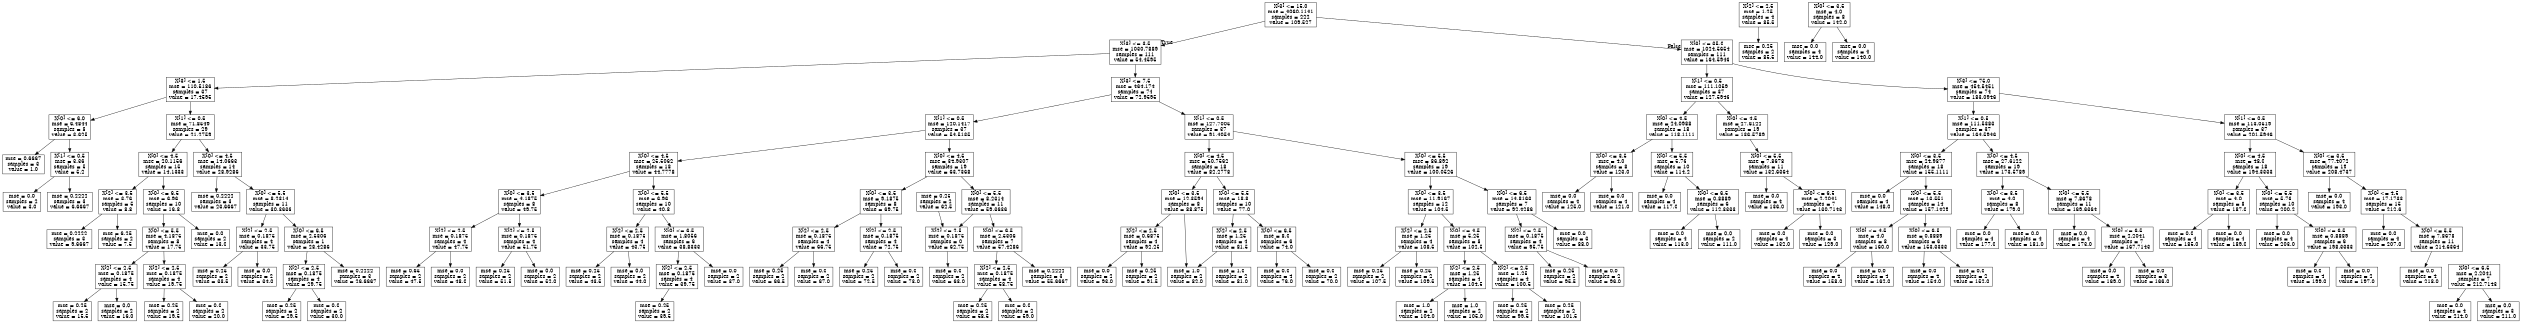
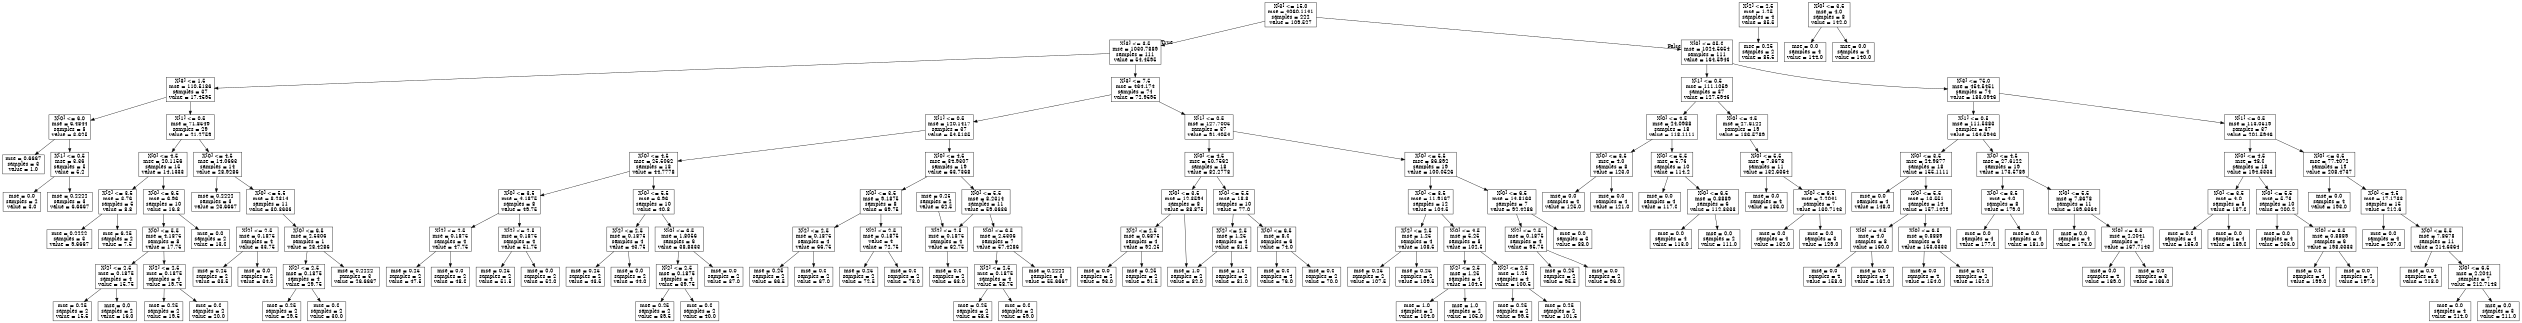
  digraph {
    node [shape=box]
    n1 [label="X[3] <= 15.0\nmse = 4060.1141\nsamples = 222\nvalue = 109.527"]
    n2 [label="X[3] <= 3.5\nmse = 1030.7889\nsamples = 111\nvalue = 54.4595"]
    n3 [label="X[3] <= 35.0\nmse = 1024.5654\nsamples = 111\nvalue = 164.5946"]
    n4 [label="X[3] <= 1.5\nmse = 110.5186\nsamples = 37\nvalue = 17.4595"]
    n5 [label="X[3] <= 7.5\nmse = 464.174\nsamples = 74\nvalue = 72.9595"]
    n6 [label="X[1] <= 0.5\nmse = 111.1059\nsamples = 37\nvalue = 127.5946"]
    n7 [label="X[3] <= 75.0\nmse = 454.5451\nsamples = 74\nvalue = 183.0946"]
    n8 [label="X[0] <= 6.0\nmse = 6.4844\nsamples = 8\nvalue = 3.625"]
    n9 [label="X[1] <= 0.5\nmse = 71.8549\nsamples = 29\nvalue = 21.2759"]
    n10 [label="X[1] <= 0.5\nmse = 120.1417\nsamples = 37\nvalue = 54.5135"]
    n11 [label="X[1] <= 0.5\nmse = 127.7005\nsamples = 37\nvalue = 91.4054"]
    n12 [label="mse = 0.6667\nsamples = 3\nvalue = 1.0"]
    n13 [label="X[1] <= 0.5\nmse = 3.36\nsamples = 5\nvalue = 5.2"]
    n14 [label="X[0] <= 4.5\nmse = 20.1156\nsamples = 15\nvalue = 14.1333"]
    n15 [label="X[0] <= 4.5\nmse = 14.0663\nsamples = 14\nvalue = 28.9286"]
    n16 [label="mse = 0.0\nsamples = 2\nvalue = 3.0"]
    n17 [label="mse = 0.2222\nsamples = 3\nvalue = 6.6667"]
    n18 [label="X[2] <= 3.5\nmse = 3.76\nsamples = 5\nvalue = 8.8"]
    n19 [label="X[0] <= 6.5\nmse = 6.96\nsamples = 10\nvalue = 16.8"]
    n20 [label="mse = 0.2222\nsamples = 3\nvalue = 23.6667"]
    n21 [label="X[0] <= 5.5\nmse = 8.2314\nsamples = 11\nvalue = 30.3636"]
    n22 [label="mse = 0.2222\nsamples = 3\nvalue = 9.6667"]
    n23 [label="mse = 6.25\nsamples = 2\nvalue = 7.5"]
    n24 [label="X[0] <= 5.5\nmse = 4.1875\nsamples = 8\nvalue = 17.75"]
    n25 [label="mse = 0.0\nsamples = 2\nvalue = 13.0"]
    n26 [label="X[2] <= 2.5\nmse = 0.1875\nsamples = 4\nvalue = 15.75"]
    n27 [label="X[2] <= 2.5\nmse = 0.1875\nsamples = 4\nvalue = 19.75"]
    n28 [label="mse = 0.25\nsamples = 2\nvalue = 15.5"]
    n29 [label="mse = 0.0\nsamples = 2\nvalue = 16.0"]
    n30 [label="mse = 0.25\nsamples = 2\nvalue = 19.5"]
    n31 [label="mse = 0.0\nsamples = 2\nvalue = 20.0"]
    n32 [label="X[2] <= 2.5\nmse = 0.1875\nsamples = 4\nvalue = 33.75"]
    n33 [label="X[0] <= 6.5\nmse = 2.5306\nsamples = 1\nvalue = 28.4286"]
    n34 [label="mse = 0.25\nsamples = 2\nvalue = 33.5"]
    n35 [label="mse = 0.0\nsamples = 2\nvalue = 34.0"]
    n36 [label="X[2] <= 2.5\nmse = 0.1875\nsamples = 4\nvalue = 29.75"]
    n37 [label="mse = 0.2222\nsamples = 3\nvalue = 26.6667"]
    n38 [label="mse = 0.25\nsamples = 2\nvalue = 29.5"]
    n39 [label="mse = 0.0\nsamples = 2\nvalue = 30.0"]
    n40 [label="X[0] <= 4.5\nmse = 25.5062\nsamples = 18\nvalue = 44.7778"]
    n41 [label="X[0] <= 4.5\nmse = 34.9307\nsamples = 19\nvalue = 63.7368"]
    n42 [label="X[0] <= 4.5\nmse = 50.7562\nsamples = 18\nvalue = 82.2778"]
    n43 [label="X[0] <= 5.5\nmse = 86.892\nsamples = 19\nvalue = 100.0526"]
    n44 [label="X[0] <= 3.5\nmse = 4.1875\nsamples = 8\nvalue = 49.75"]
    n45 [label="X[0] <= 5.5\nmse = 6.96\nsamples = 10\nvalue = 40.8"]
    n46 [label="X[0] <= 3.5\nmse = 9.1875\nsamples = 8\nvalue = 69.75"]
    n47 [label="X[0] <= 5.5\nmse = 8.2314\nsamples = 11\nvalue = 59.3636"]
    n48 [label="X[2] <= 2.5\nmse = 0.1875\nsamples = 4\nvalue = 47.75"]
    n49 [label="X[2] <= 2.5\nmse = 0.1875\nsamples = 4\nvalue = 51.75"]
    n50 [label="X[2] <= 2.5\nmse = 0.1875\nsamples = 4\nvalue = 43.75"]
    n51 [label="X[0] <= 6.5\nmse = 1.8056\nsamples = 6\nvalue = 38.8333"]
-   n52 [label="mse = 0.65\nsamples = 2\nvalue = 47.5"]
+   n52 [label="mse = 0.25\nsamples = 2\nvalue = 47.5"]
    n53 [label="mse = 0.0\nsamples = 2\nvalue = 48.0"]
    n54 [label="mse = 0.25\nsamples = 2\nvalue = 51.5"]
    n55 [label="mse = 0.0\nsamples = 2\nvalue = 52.0"]
    n56 [label="mse = 0.25\nsamples = 2\nvalue = 43.5"]
    n57 [label="mse = 0.0\nsamples = 2\nvalue = 44.0"]
    n58 [label="X[2] <= 2.5\nmse = 0.1875\nsamples = 4\nvalue = 39.75"]
    n59 [label="mse = 0.0\nsamples = 2\nvalue = 37.0"]
    n60 [label="mse = 0.25\nsamples = 2\nvalue = 39.5"]
+   n61 [label="mse = 0.0\nsamples = 2\nvalue = 40.0"]
    n62 [label="X[2] <= 2.5\nmse = 0.1875\nsamples = 4\nvalue = 66.75"]
-   n63 [label="X[2] <= 2.5\nmse = 0.1875\nsamples = 4\nvalue = 72.75"]
-   n64 [label="X[2] <= 2.5\nmse = 0.1875\nsamples = 0\nvalue = 62.75"]
+   n63 [label="X[2] <= 2.5\nmse = 0.1875\nvalue = 4\nvalue = 72.75"]
+   n64 [label="X[2] <= 2.5\nmse = 0.1875\nsamples = 4\nvalue = 62.75"]
    n65 [label="X[0] <= 6.5\nmse = 2.5306\nsamples = 7\nvalue = 57.4286"]
    n66 [label="mse = 0.25\nsamples = 2\nvalue = 66.5"]
    n67 [label="mse = 0.0\nsamples = 2\nvalue = 67.0"]
    n68 [label="mse = 0.25\nsamples = 2\nvalue = 72.5"]
    n69 [label="mse = 0.0\nsamples = 2\nvalue = 73.0"]
    n70 [label="mse = 0.0\nsamples = 2\nvalue = 63.0"]
    n71 [label="X[2] <= 2.5\nmse = 0.1875\nsamples = 4\nvalue = 58.75"]
    n72 [label="mse = 0.2222\nsamples = 3\nvalue = 55.6667"]
    n73 [label="mse = 0.25\nsamples = 2\nvalue = 62.5"]
    n74 [label="mse = 0.25\nsamples = 2\nvalue = 58.5"]
    n75 [label="mse = 0.0\nsamples = 2\nvalue = 59.0"]
    n76 [label="X[0] <= 3.5\nmse = 12.3594\nsamples = 8\nvalue = 88.875"]
    n77 [label="X[0] <= 5.5\nmse = 18.8\nsamples = 10\nvalue = 77.0"]
    n78 [label="X[0] <= 3.5\nmse = 11.9167\nsamples = 12\nvalue = 104.5"]
    n79 [label="X[0] <= 6.5\nmse = 14.8163\nsamples = 7\nvalue = 92.4286"]
    n80 [label="X[2] <= 2.5\nmse = 0.6875\nsamples = 4\nvalue = 92.25"]
    n81 [label="mse = 1.0\nsamples = 2\nvalue = 82.0"]
    n82 [label="X[2] <= 2.5\nmse = 1.25\nsamples = 4\nvalue = 81.5"]
    n83 [label="X[0] <= 6.5\nmse = 8.0\nsamples = 6\nvalue = 74.0"]
    n84 [label="mse = 0.0\nsamples = 2\nvalue = 93.0"]
    n85 [label="mse = 0.25\nsamples = 2\nvalue = 91.5"]
    n86 [label="X[2] <= 2.5\nmse = 1.25\nsamples = 4\nvalue = 85.5"]
    n87 [label="mse = 0.25\nsamples = 2\nvalue = 85.5"]
    n88 [label="mse = 1.0\nsamples = 2\nvalue = 81.0"]
    n89 [label="mse = 0.0\nsamples = 4\nvalue = 76.0"]
    n90 [label="mse = 0.0\nsamples = 2\nvalue = 70.0"]
    n91 [label="X[2] <= 2.5\nmse = 1.25\nsamples = 4\nvalue = 108.5"]
    n92 [label="X[0] <= 4.5\nmse = 5.25\nsamples = 8\nvalue = 102.5"]
    n93 [label="X[2] <= 2.5\nmse = 0.1875\nsamples = 4\nvalue = 95.75"]
    n94 [label="mse = 0.0\nsamples = 3\nvalue = 88.0"]
    n95 [label="mse = 0.25\nsamples = 2\nvalue = 107.5"]
    n96 [label="mse = 0.25\nsamples = 2\nvalue = 109.5"]
    n97 [label="X[2] <= 2.5\nmse = 1.25\nsamples = 4\nvalue = 104.5"]
    n98 [label="X[2] <= 2.5\nmse = 1.25\nsamples = 4\nvalue = 100.5"]
    n99 [label="mse = 1.0\nsamples = 2\nvalue = 104.0"]
    n100 [label="mse = 1.0\nsamples = 2\nvalue = 105.0"]
    n101 [label="mse = 0.25\nsamples = 2\nvalue = 99.5"]
    n102 [label="mse = 0.25\nsamples = 2\nvalue = 101.5"]
    n103 [label="mse = 0.25\nsamples = 2\nvalue = 95.5"]
    n104 [label="mse = 0.0\nsamples = 2\nvalue = 96.0"]
    n105 [label="X[0] <= 4.5\nmse = 24.0988\nsamples = 18\nvalue = 118.1111"]
    n106 [label="X[0] <= 4.5\nmse = 27.6122\nsamples = 19\nvalue = 136.5789"]
    n107 [label="X[1] <= 0.5\nmse = 111.5383\nsamples = 37\nvalue = 164.5946"]
    n108 [label="X[1] <= 0.5\nmse = 113.0519\nsamples = 37\nvalue = 201.5946"]
    n109 [label="X[0] <= 3.5\nmse = 4.0\nsamples = 8\nvalue = 123.0"]
    n110 [label="X[0] <= 5.5\nmse = 5.76\nsamples = 10\nvalue = 114.2"]
    n111 [label="X[0] <= 5.5\nmse = 7.8678\nsamples = 11\nvalue = 132.6364"]
    n112 [label="mse = 0.0\nsamples = 4\nvalue = 125.0"]
    n113 [label="mse = 0.0\nsamples = 4\nvalue = 121.0"]
    n114 [label="mse = 0.0\nsamples = 4\nvalue = 117.0"]
    n115 [label="X[0] <= 6.5\nmse = 0.8889\nsamples = 6\nvalue = 112.3333"]
    n116 [label="mse = 0.0\nsamples = 4\nvalue = 113.0"]
    n117 [label="mse = 0.0\nsamples = 2\nvalue = 111.0"]
    n118 [label="X[0] <= 3.5\nmse = 4.0\nsamples = 8\nvalue = 142.0"]
    n119 [label="mse = 0.0\nsamples = 4\nvalue = 144.0"]
    n120 [label="mse = 0.0\nsamples = 4\nvalue = 140.0"]
    n121 [label="mse = 0.0\nsamples = 4\nvalue = 136.0"]
    n122 [label="X[0] <= 6.5\nmse = 2.2041\nsamples = 7\nvalue = 130.7143"]
    n123 [label="mse = 0.0\nsamples = 4\nvalue = 132.0"]
    n124 [label="mse = 0.0\nsamples = 3\nvalue = 129.0"]
    n125 [label="X[0] <= 3.5\nmse = 24.9877\nsamples = 18\nvalue = 155.1111"]
    n126 [label="X[0] <= 4.5\nmse = 27.6122\nsamples = 19\nvalue = 173.5789"]
    n127 [label="X[0] <= 4.5\nmse = 48.0\nsamples = 18\nvalue = 194.3333"]
    n128 [label="X[0] <= 3.5\nmse = 77.4072\nsamples = 19\nvalue = 208.4737"]
    n129 [label="mse = 0.0\nsamples = 4\nvalue = 148.0"]
    n130 [label="X[0] <= 5.5\nmse = 13.551\nsamples = 14\nvalue = 157.1429"]
    n131 [label="X[0] <= 3.5\nmse = 4.0\nsamples = 8\nvalue = 179.0"]
    n132 [label="X[0] <= 5.5\nmse = 7.8678\nsamples = 11\nvalue = 169.6364"]
    n133 [label="X[0] <= 4.5\nmse = 4.0\nsamples = 8\nvalue = 160.0"]
    n134 [label="X[0] <= 6.5\nmse = 0.8889\nsamples = 6\nvalue = 153.3333"]
    n135 [label="mse = 0.0\nsamples = 4\nvalue = 158.0"]
    n136 [label="mse = 0.0\nsamples = 4\nvalue = 162.0"]
    n137 [label="mse = 0.0\nsamples = 4\nvalue = 154.0"]
    n138 [label="mse = 0.0\nsamples = 2\nvalue = 152.0"]
    n139 [label="mse = 0.0\nsamples = 4\nvalue = 177.0"]
    n140 [label="mse = 0.0\nsamples = 4\nvalue = 181.0"]
    n141 [label="mse = 0.0\nsamples = 4\nvalue = 173.0"]
    n142 [label="X[0] <= 6.5\nmse = 2.2041\nsamples = 7\nvalue = 167.7143"]
    n143 [label="mse = 0.0\nsamples = 4\nvalue = 169.0"]
    n144 [label="mse = 0.0\nsamples = 3\nvalue = 166.0"]
    n145 [label="X[0] <= 3.5\nmse = 4.0\nsamples = 8\nvalue = 187.0"]
    n146 [label="X[0] <= 5.5\nmse = 5.76\nsamples = 10\nvalue = 200.2"]
    n147 [label="mse = 0.0\nsamples = 4\nvalue = 193.0"]
    n148 [label="X[0] <= 4.5\nmse = 17.1733\nsamples = 15\nvalue = 212.6"]
    n149 [label="mse = 0.0\nsamples = 4\nvalue = 185.0"]
    n150 [label="mse = 0.0\nsamples = 4\nvalue = 189.0"]
    n151 [label="mse = 0.0\nsamples = 4\nvalue = 203.0"]
    n152 [label="X[0] <= 6.5\nmse = 0.8889\nsamples = 6\nvalue = 198.3333"]
    n153 [label="mse = 0.0\nsamples = 4\nvalue = 199.0"]
    n154 [label="mse = 0.0\nsamples = 2\nvalue = 197.0"]
    n155 [label="mse = 0.0\nsamples = 4\nvalue = 207.0"]
    n156 [label="X[0] <= 5.5\nmse = 7.8678\nsamples = 11\nvalue = 214.6364"]
    n157 [label="mse = 0.0\nsamples = 4\nvalue = 218.0"]
    n158 [label="X[0] <= 6.5\nmse = 2.2041\nsamples = 7\nvalue = 212.7143"]
    n159 [label="mse = 0.0\nsamples = 4\nvalue = 214.0"]
    n160 [label="mse = 0.0\nsamples = 3\nvalue = 211.0"]
    n1 -> n2 [headlabel=True labelangle=45 labeldistance=2.5]
    n1 -> n3 [headlabel=False labelangle=-45 labeldistance=2.5]
    n2 -> n4
    n2 -> n5
    n3 -> n6
    n3 -> n7
    n4 -> n8
    n4 -> n9
    n5 -> n10
    n5 -> n11
    n6 -> n105
    n6 -> n106
    n7 -> n107
    n7 -> n108
    n8 -> n12
    n8 -> n13
    n9 -> n14
    n9 -> n15
    n10 -> n40
    n10 -> n41
    n11 -> n42
    n11 -> n43
    n13 -> n16
    n13 -> n17
    n14 -> n18
    n14 -> n19
    n15 -> n20
    n15 -> n21
    n18 -> n22
    n18 -> n23
    n19 -> n24
    n19 -> n25
-   n21 -> n32
    n21 -> n33
    n24 -> n26
    n24 -> n27
    n26 -> n28
    n26 -> n29
    n27 -> n30
    n27 -> n31
    n32 -> n34
    n32 -> n35
    n33 -> n36
    n33 -> n37
    n36 -> n38
    n36 -> n39
    n40 -> n44
    n40 -> n45
    n41 -> n46
    n41 -> n47
    n42 -> n76
    n42 -> n77
    n43 -> n78
    n43 -> n79
    n44 -> n48
    n44 -> n49
    n45 -> n50
    n45 -> n51
    n46 -> n62
    n46 -> n63
    n47 -> n64
    n47 -> n65
    n48 -> n52
    n48 -> n53
    n49 -> n54
    n49 -> n55
    n50 -> n56
    n50 -> n57
    n51 -> n58
    n51 -> n59
    n58 -> n60
+   n58 -> n61
    n62 -> n66
    n62 -> n67
    n63 -> n68
    n63 -> n69
    n64 -> n70
    n65 -> n71
    n65 -> n72
    n71 -> n74
    n71 -> n75
    n73 -> n64
    n76 -> n80
    n76 -> n81
    n77 -> n82
    n77 -> n83
    n78 -> n91
    n78 -> n92
    n79 -> n93
    n79 -> n94
    n80 -> n84
    n80 -> n85
    n82 -> n81
    n82 -> n88
    n83 -> n89
    n83 -> n90
    n86 -> n87
    n91 -> n95
    n91 -> n96
    n92 -> n97
    n92 -> n98
    n93 -> n103
    n93 -> n104
    n97 -> n99
    n97 -> n100
    n98 -> n101
    n98 -> n102
    n105 -> n109
    n105 -> n110
    n106 -> n111
    n107 -> n125
    n107 -> n126
    n108 -> n127
    n108 -> n128
    n109 -> n112
    n109 -> n113
    n110 -> n114
    n110 -> n115
    n111 -> n121
    n111 -> n122
    n115 -> n116
    n115 -> n117
    n118 -> n119
    n118 -> n120
    n122 -> n123
    n122 -> n124
    n125 -> n129
    n125 -> n130
    n126 -> n131
    n126 -> n132
    n127 -> n145
    n127 -> n146
    n128 -> n147
    n128 -> n148
    n130 -> n133
    n130 -> n134
    n131 -> n139
    n131 -> n140
    n132 -> n141
    n132 -> n142
    n133 -> n135
    n133 -> n136
    n134 -> n137
    n134 -> n138
    n142 -> n143
    n142 -> n144
    n145 -> n149
    n145 -> n150
    n146 -> n151
    n146 -> n152
    n148 -> n155
    n148 -> n156
    n152 -> n153
    n152 -> n154
    n156 -> n157
+   n156 -> n158
    n158 -> n159
    n158 -> n160
  }
